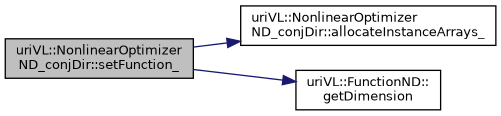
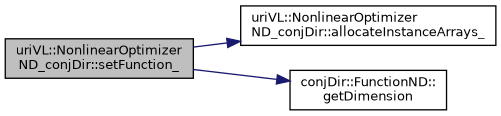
  digraph {
    rankdir=LR
    node [color=black fillcolor=white fontname=Helvetica fontsize=10 shape=record style=filled]
    edge [color=midnightblue fontname=Helvetica fontsize=10 labelfontname=Helvetica labelfontsize=10 style=solid]
    n1 [fillcolor=grey75 fontcolor=black height=0.2 label="uriVL::NonlinearOptimizer\lND_conjDir::setFunction_" width=0.4]
    n2 [height=0.2 label="uriVL::NonlinearOptimizer\lND_conjDir::allocateInstanceArrays_" width=0.4]
-   n3 [height=0.2 label="uriVL::FunctionND::\lgetDimension" width=0.4]
+   n3 [height=0.2 label="conjDir::FunctionND::\lgetDimension" width=0.4]
    n1 -> n2
    n1 -> n3
  }
